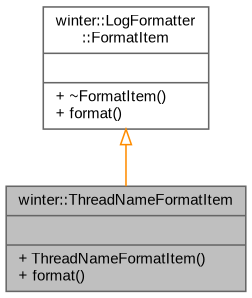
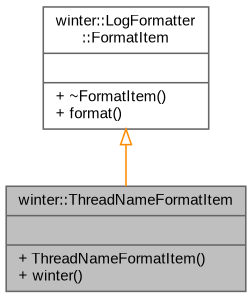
  digraph {
    fontname="Liberation Sans"
    node [color=gray40 fontname="Liberation Sans" fontsize=10 shape=record style=filled]
-   n1 [fillcolor=grey75 fontcolor=black height=0.2 label="{winter::ThreadNameFormatItem\n||+ ThreadNameFormatItem()\l+ format()\l}" width=0.4]
+   n1 [fillcolor=grey75 fontcolor=black height=0.2 label="{winter::ThreadNameFormatItem\n||+ ThreadNameFormatItem()\l+ winter()\l}" width=0.4]
    n2 [fillcolor=white height=0.2 label="{winter::LogFormatter\l::FormatItem\n||+ ~FormatItem()\l+ format()\l}" width=0.4]
    n2 -> n1 [arrowtail=onormal color=darkorange dir=back fontname="Liberation Sans" fontsize=10 labelfontname=Helvetica labelfontsize=10 style=solid]
  }
